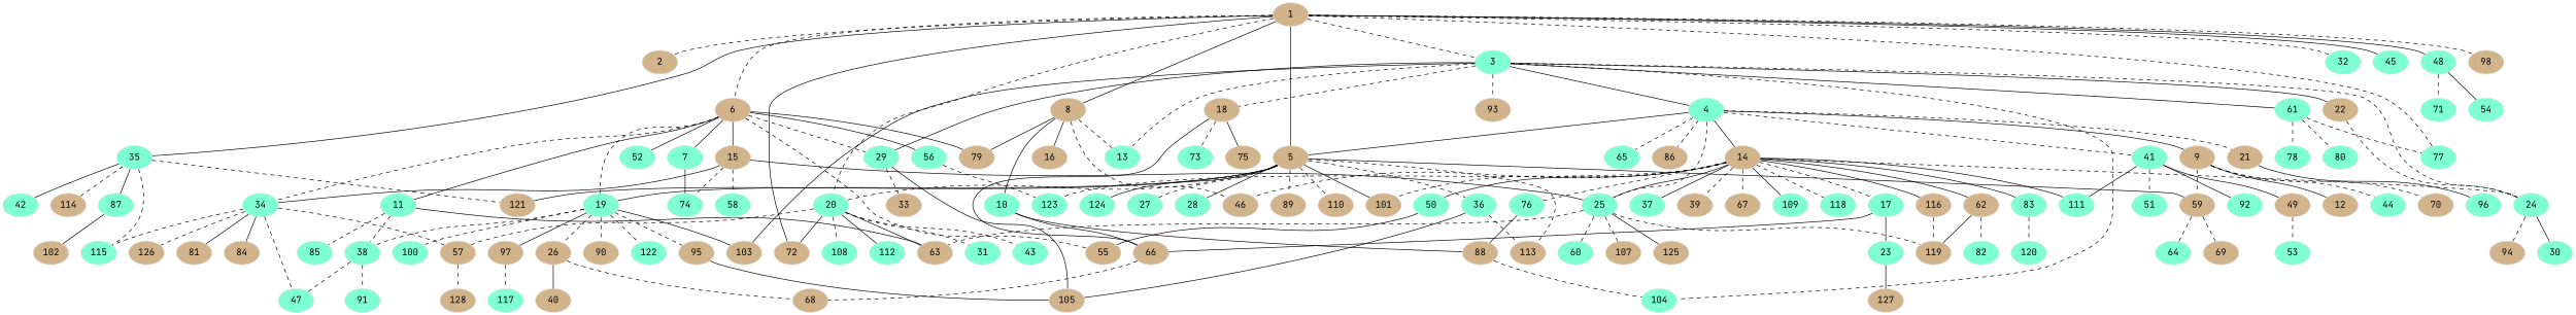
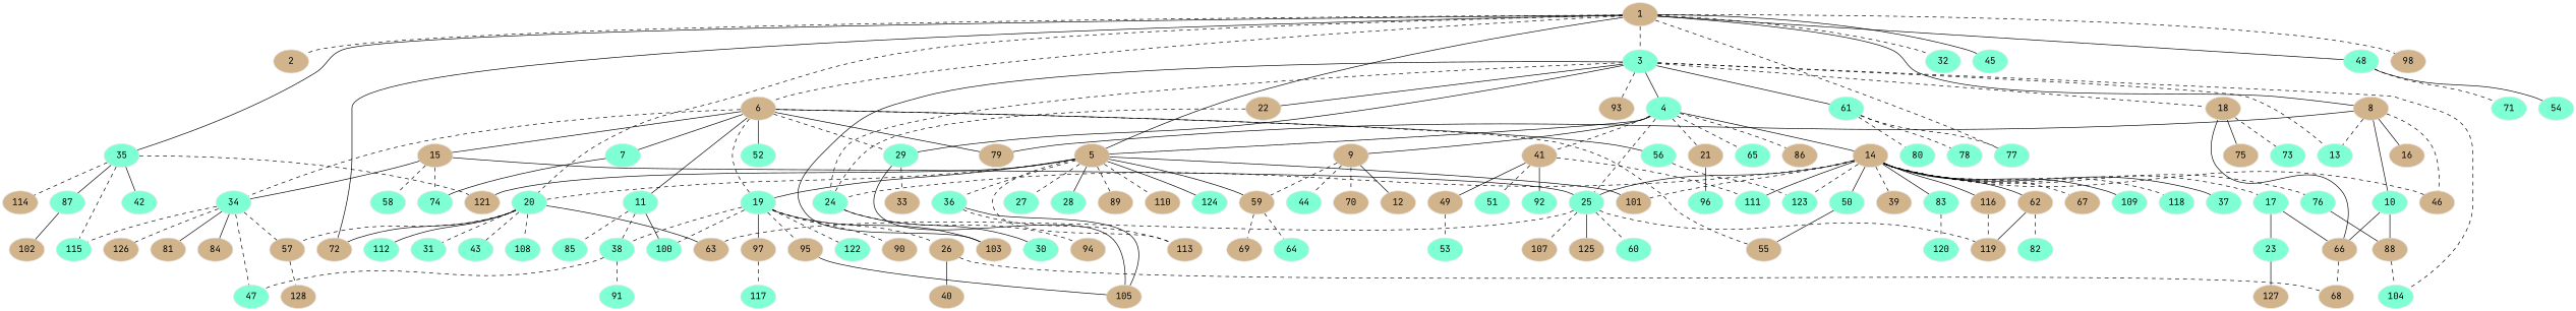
  graph {
    fontname="JetBrains Mono"
    node [color=gray90 fillcolor=aquamarine fontname="JetBrains Mono" style=filled]
    edge [fontname="JetBrains Mono" style=dashed]
    1 [fillcolor=tan]
    2 [fillcolor=tan]
    3
    5 [fillcolor=tan]
    6 [fillcolor=tan]
    8 [fillcolor=tan]
    20
    32
    35
    45
    48
    72 [fillcolor=tan]
    77
    98 [fillcolor=tan]
    4
    13
    18 [fillcolor=tan]
    22 [fillcolor=tan]
    24
    29
    61
    93 [fillcolor=tan]
    103 [fillcolor=tan]
    104
    19
    27
    28
    36
    59 [fillcolor=tan]
    89 [fillcolor=tan]
    110 [fillcolor=tan]
    113 [fillcolor=tan]
    121 [fillcolor=tan]
    124
    101 [fillcolor=tan]
    7
    11
    15 [fillcolor=tan]
    34
    52
    55 [fillcolor=tan]
    56
    79 [fillcolor=tan]
    10
    16 [fillcolor=tan]
    46 [fillcolor=tan]
    31
    43
    57 [fillcolor=tan]
    63 [fillcolor=tan]
    108
    112
    115
    42
    87
    114 [fillcolor=tan]
    54
    71
    9 [fillcolor=tan]
    14 [fillcolor=tan]
    21 [fillcolor=tan]
    25
-   41
+   41 [fillcolor=tan]
    65
    86 [fillcolor=tan]
    66 [fillcolor=tan]
    73
    75 [fillcolor=tan]
    30
    94 [fillcolor=tan]
    33 [fillcolor=tan]
    105 [fillcolor=tan]
    78
    80
    12 [fillcolor=tan]
    44
    70 [fillcolor=tan]
    17
    37
    39 [fillcolor=tan]
    50
    62 [fillcolor=tan]
    67 [fillcolor=tan]
    76
    83
    109
    111
    116 [fillcolor=tan]
    118
    123
    96
    60
    107 [fillcolor=tan]
    119 [fillcolor=tan]
    125 [fillcolor=tan]
    49 [fillcolor=tan]
    51
    92
    38
    100
    26 [fillcolor=tan]
    90 [fillcolor=tan]
    95 [fillcolor=tan]
    97 [fillcolor=tan]
    122
    64
    69 [fillcolor=tan]
    74
    85
    58
    47
    81 [fillcolor=tan]
    84 [fillcolor=tan]
    126 [fillcolor=tan]
    88 [fillcolor=tan]
    68 [fillcolor=tan]
    91
    23
    82
    120
    127 [fillcolor=tan]
    40 [fillcolor=tan]
    117
    128 [fillcolor=tan]
    102 [fillcolor=tan]
    53
    1 -- 2
    1 -- 3
    1 -- 5 [style=solid]
    1 -- 6
    1 -- 8 [style=solid]
    1 -- 20
    1 -- 32
    1 -- 35 [style=solid]
    1 -- 45 [style=solid]
    1 -- 48 [style=solid]
    1 -- 72 [style=solid]
    1 -- 77
    1 -- 98
    3 -- 4 [style=solid]
    3 -- 13
    3 -- 18
    3 -- 22 [style=solid]
    3 -- 24
    3 -- 29 [style=solid]
    3 -- 61 [style=solid]
    3 -- 93
    3 -- 103 [style=solid]
    3 -- 104
    5 -- 20
    5 -- 19 [style=solid]
    5 -- 27
    5 -- 28 [style=solid]
    5 -- 36
    5 -- 59 [style=solid]
    5 -- 89
    5 -- 110
    5 -- 113
    5 -- 121 [style=solid]
    5 -- 124 [style=solid]
    5 -- 101 [style=solid]
    6 -- 29
    6 -- 19
    6 -- 7 [style=solid]
    6 -- 11 [style=solid]
    6 -- 15 [style=solid]
    6 -- 34
    6 -- 52 [style=solid]
    6 -- 55
    6 -- 56 [style=solid]
    6 -- 79 [style=solid]
    8 -- 13
    8 -- 79 [style=solid]
    8 -- 10 [style=solid]
    8 -- 16 [style=solid]
    8 -- 46
    20 -- 72 [style=solid]
    20 -- 31
    20 -- 43
    20 -- 57
    20 -- 63 [style=solid]
    20 -- 108
    20 -- 112 [style=solid]
    35 -- 121
    35 -- 115
    35 -- 42 [style=solid]
    35 -- 87 [style=solid]
    35 -- 114
    48 -- 54 [style=solid]
    48 -- 71
    4 -- 5 [style=solid]
    4 -- 9 [style=solid]
    4 -- 14 [style=solid]
    4 -- 21
    4 -- 25
    4 -- 41
    4 -- 65
    4 -- 86
    18 -- 66 [style=solid]
    18 -- 73
    18 -- 75 [style=solid]
    22 -- 24
    24 -- 30 [style=solid]
    24 -- 94
    29 -- 33
    29 -- 105 [style=solid]
    61 -- 77
    61 -- 78
    61 -- 80
    19 -- 103 [style=solid]
    19 -- 38
    19 -- 100
    19 -- 26
    19 -- 90
    19 -- 95
    19 -- 97 [style=solid]
    19 -- 122
    36 -- 113
    36 -- 105 [style=solid]
    59 -- 64
    59 -- 69
    7 -- 74 [style=solid]
    11 -- 38
-   11 -- 63 [style=solid]
+   11 -- 100 [style=solid]
    11 -- 85
    15 -- 34 [style=solid]
    15 -- 25 [style=solid]
    15 -- 74
    15 -- 58
    34 -- 57
    34 -- 115
    34 -- 47
    34 -- 81 [style=solid]
    34 -- 84 [style=solid]
    34 -- 126
    56 -- 123
    10 -- 66 [style=solid]
    10 -- 88 [style=solid]
    57 -- 128
    87 -- 102 [style=solid]
    9 -- 59
    9 -- 12 [style=solid]
    9 -- 44
    9 -- 70
    14 -- 24
    14 -- 101
    14 -- 46
    14 -- 25 [style=solid]
    14 -- 17
    14 -- 37 [style=solid]
    14 -- 39
    14 -- 50 [style=solid]
    14 -- 62 [style=solid]
    14 -- 67
    14 -- 76
    14 -- 83 [style=solid]
    14 -- 109 [style=solid]
    14 -- 111 [style=solid]
    14 -- 116 [style=solid]
    14 -- 118
    14 -- 123
    21 -- 96 [style=solid]
    25 -- 63
    25 -- 60
    25 -- 107
    25 -- 119
    25 -- 125 [style=solid]
-   41 -- 111 [style=solid]
+   41 -- 111
    41 -- 49 [style=solid]
    41 -- 51
    41 -- 92 [style=solid]
    66 -- 68
    17 -- 66 [style=solid]
    17 -- 23 [style=solid]
    50 -- 55 [style=solid]
    62 -- 119 [style=solid]
    62 -- 82
    76 -- 88 [style=solid]
    83 -- 120
    116 -- 119
    49 -- 53
    38 -- 47
    38 -- 91
    26 -- 68
    26 -- 40 [style=solid]
    95 -- 105 [style=solid]
    97 -- 117
    88 -- 104
    23 -- 127 [style=solid]
  }
